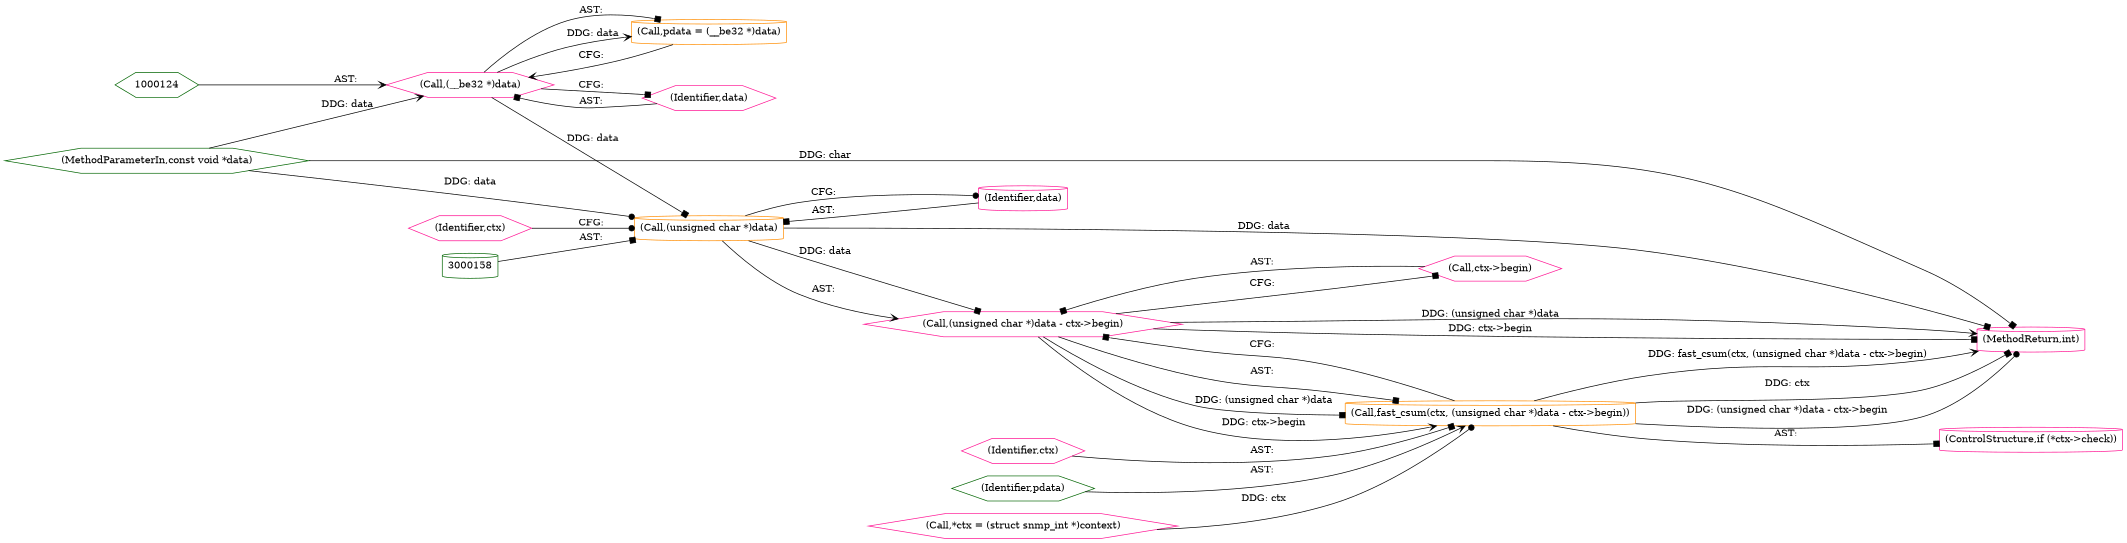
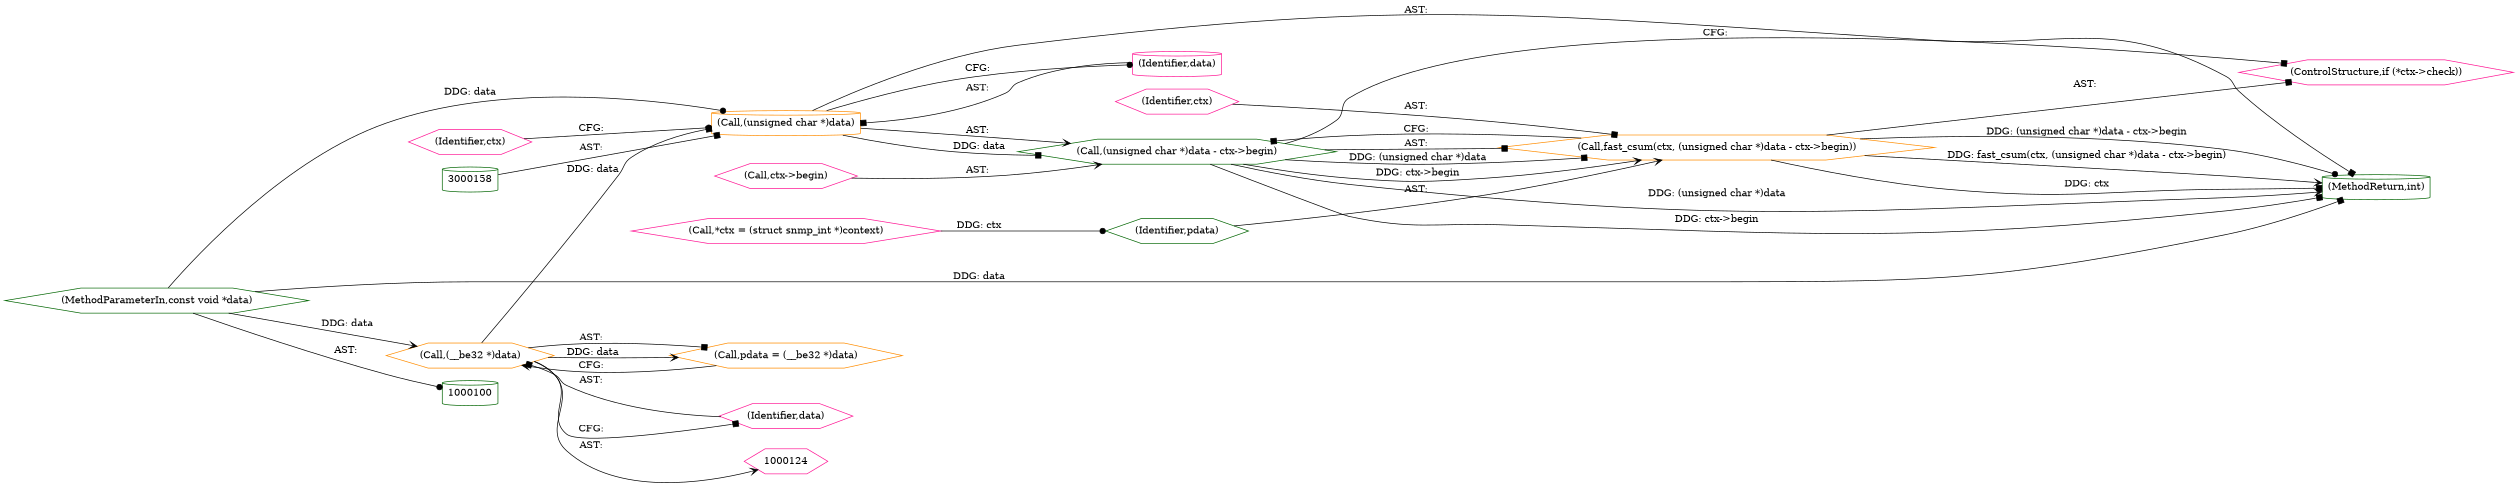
  digraph {
    rankdir=LR
    node [color=deeppink shape=hexagon]
    edge [arrowhead=box]
    n1 [color=darkorange label="(Call,(unsigned char *)data)" shape=cylinder]
-   n2 [label="(Call,(unsigned char *)data - ctx->begin)"]
+   n2 [color=darkgreen label="(Call,(unsigned char *)data - ctx->begin)"]
    n3 [label="(Identifier,data)" shape=cylinder]
-   n4 [label="(MethodReturn,int)" shape=cylinder]
-   n5 [color=darkorange label="(Call,fast_csum(ctx, (unsigned char *)data - ctx->begin))" shape=cylinder]
+   n4 [color=darkgreen label="(MethodReturn,int)" shape=cylinder]
+   n5 [color=darkorange label="(Call,fast_csum(ctx, (unsigned char *)data - ctx->begin))"]
    n6 [label="(Call,ctx->begin)"]
-   n7 [label="(Call,(__be32 *)data)"]
-   n8 [color=darkorange label="(Call,pdata = (__be32 *)data)" shape=cylinder]
+   n7 [color=darkorange label="(Call,(__be32 *)data)"]
+   n8 [color=darkorange label="(Call,pdata = (__be32 *)data)"]
    n9 [label="(Identifier,data)"]
    n10 [color=darkgreen label="(MethodParameterIn,const void *data)"]
-   n12 [label="(ControlStructure,if (*ctx->check))" shape=cylinder]
+   1000100 [color=darkgreen shape=cylinder]
+   n12 [label="(ControlStructure,if (*ctx->check))"]
    n13 [label="(Identifier,ctx)"]
    n14 [color=darkgreen label="(Identifier,pdata)"]
    n15 [label="(Identifier,ctx)"]
    n16 [label="(Call,*ctx = (struct snmp_int *)context)"]
    n17 [color=darkgreen label=3000158 shape=cylinder]
-   1000124 [color=darkgreen]
+   1000124
    n1 -> n2 [arrowhead=vee label="AST: "]
    n1 -> n2 [label="DDG: data"]
    n1 -> n3 [arrowhead=dot label="CFG: "]
-   n1 -> n4 [label="DDG: data"]
+   n1 -> n4 [label="AST: "]
    n2 -> n4 [arrowhead=vee label="DDG: (unsigned char *)data"]
    n2 -> n4 [label="DDG: ctx->begin"]
    n2 -> n5 [label="AST: "]
    n2 -> n5 [label="DDG: (unsigned char *)data"]
    n2 -> n5 [arrowhead=vee label="DDG: ctx->begin"]
-   n2 -> n6 [label="CFG: "]
+   n2 -> n12 [label="CFG: "]
    n3 -> n1 [label="AST: "]
    n5 -> n2 [label="CFG: "]
    n5 -> n4 [arrowhead=vee label="DDG: fast_csum(ctx, (unsigned char *)data - ctx->begin)"]
    n5 -> n4 [label="DDG: ctx"]
    n5 -> n4 [arrowhead=dot label="DDG: (unsigned char *)data - ctx->begin"]
    n5 -> n12 [label="AST: "]
-   n6 -> n2 [label="AST: "]
+   n6 -> n2 [arrowhead=vee label="AST: "]
    n7 -> n1 [label="DDG: data"]
    n7 -> n8 [label="AST: "]
    n7 -> n8 [arrowhead=vee label="DDG: data"]
    n7 -> n9 [label="CFG: "]
    n8 -> n7 [arrowhead=vee label="CFG: "]
    n9 -> n7 [label="AST: "]
    n10 -> n1 [arrowhead=dot label="DDG: data"]
-   n10 -> n4 [label="DDG: char"]
+   n10 -> n4 [label="DDG: data"]
    n10 -> n7 [arrowhead=vee label="DDG: data"]
+   n10 -> 1000100 [arrowhead=dot label="AST: "]
    n13 -> n5 [label="AST: "]
    n14 -> n5 [arrowhead=vee label="AST: "]
    n15 -> n1 [arrowhead=dot label="CFG: "]
-   n16 -> n5 [arrowhead=dot label="DDG: ctx"]
+   n16 -> n14 [arrowhead=dot label="DDG: ctx"]
    n17 -> n1 [label="AST: "]
-   1000124 -> n7 [arrowhead=vee label="AST: "]
+   n7 -> 1000124 [arrowhead=vee label="AST: "]
  }
